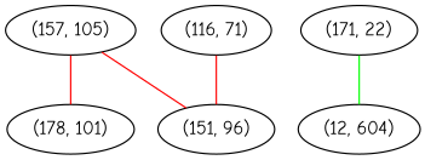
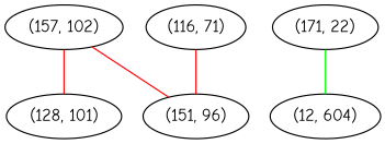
  graph {
    fontname="Comic Neue"
    node [fontname="Comic Neue"]
    edge [color=red fontname="Comic Neue" weight=1]
-   "(157, 102)" [label="(157, 105)"]
-   "(178, 101)"
+   "(157, 102)"
+   "(178, 101)" [label="(128, 101)"]
    "(151, 96)"
    n4 [label="(12, 604)"]
    "(171, 22)"
    "(116, 71)"
    "(157, 102)" -- "(178, 101)"
    "(157, 102)" -- "(151, 96)"
    "(171, 22)" -- n4 [color=green weight=2]
    "(116, 71)" -- "(151, 96)"
  }
